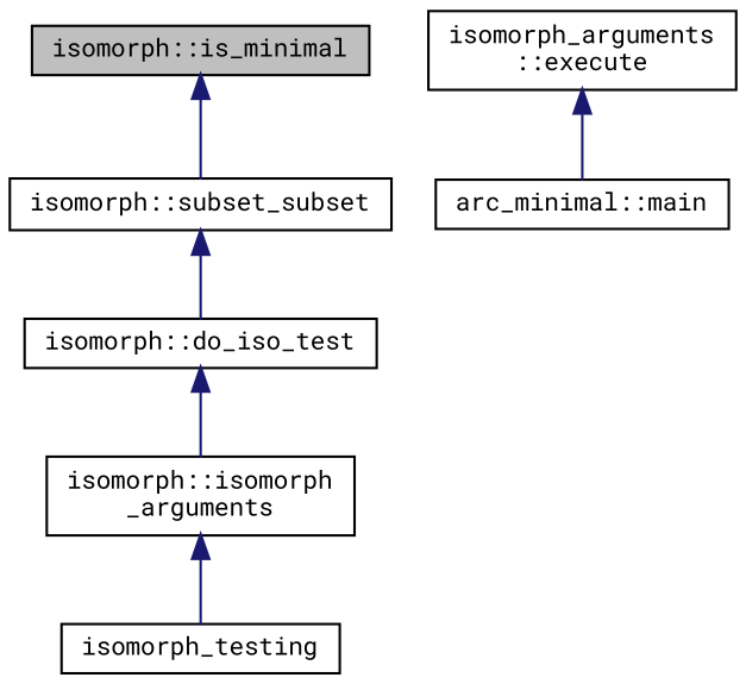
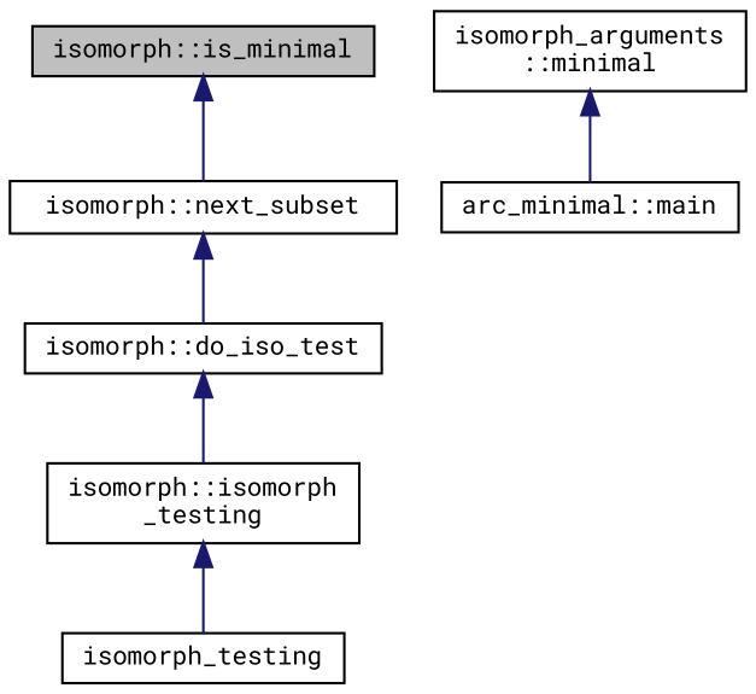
  digraph {
    fontname="Roboto Mono"
    rankdir=TB
    node [color=black fillcolor=white fontname="Roboto Mono" fontsize=10 shape=record style=filled]
    edge [color=midnightblue dir=back fontname="Roboto Mono" fontsize=10 labelfontname=Helvetica labelfontsize=10 style=solid]
    n1 [fillcolor=grey75 fontcolor=black height=0.2 label="isomorph::is_minimal" width=0.4]
-   n2 [height=0.2 label="isomorph::subset_subset" width=0.4]
+   n2 [height=0.2 label="isomorph::next_subset" width=0.4]
    n3 [height=0.2 label="isomorph::do_iso_test" width=0.4]
-   n4 [height=0.2 label="isomorph::isomorph\l_arguments" width=0.4]
+   n4 [height=0.2 label="isomorph::isomorph\l_testing" width=0.4]
    n5 [height=0.2 label=isomorph_testing width=0.4]
-   n6 [height=0.2 label="isomorph_arguments\l::execute" width=0.4]
+   n6 [height=0.2 label="isomorph_arguments\l::minimal" width=0.4]
    n7 [height=0.2 label="arc_minimal::main" width=0.4]
    n1 -> n2
    n2 -> n3
    n3 -> n4
    n4 -> n5
    n6 -> n7
  }
